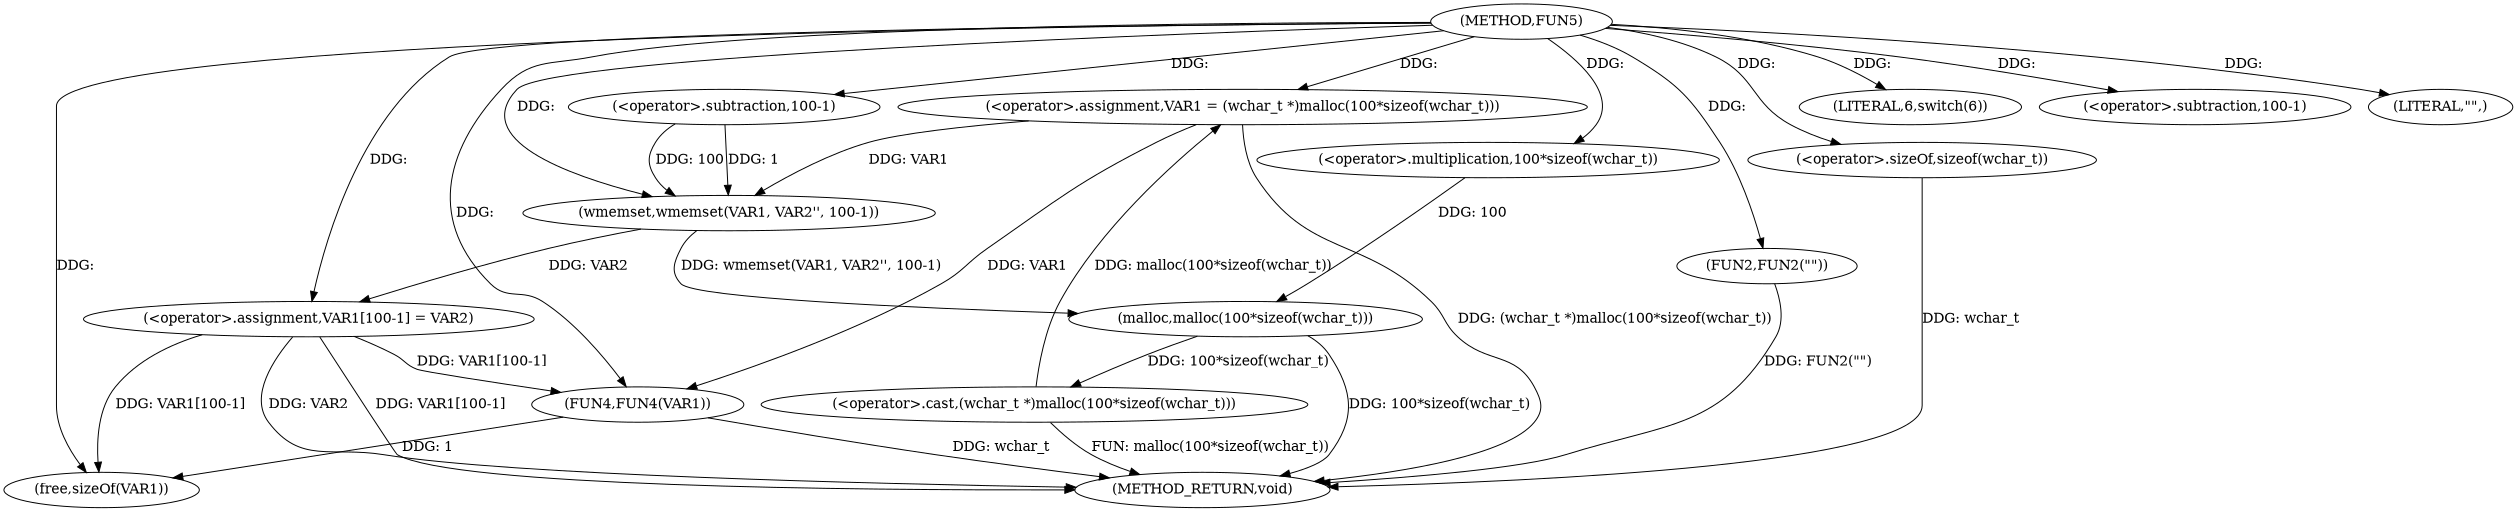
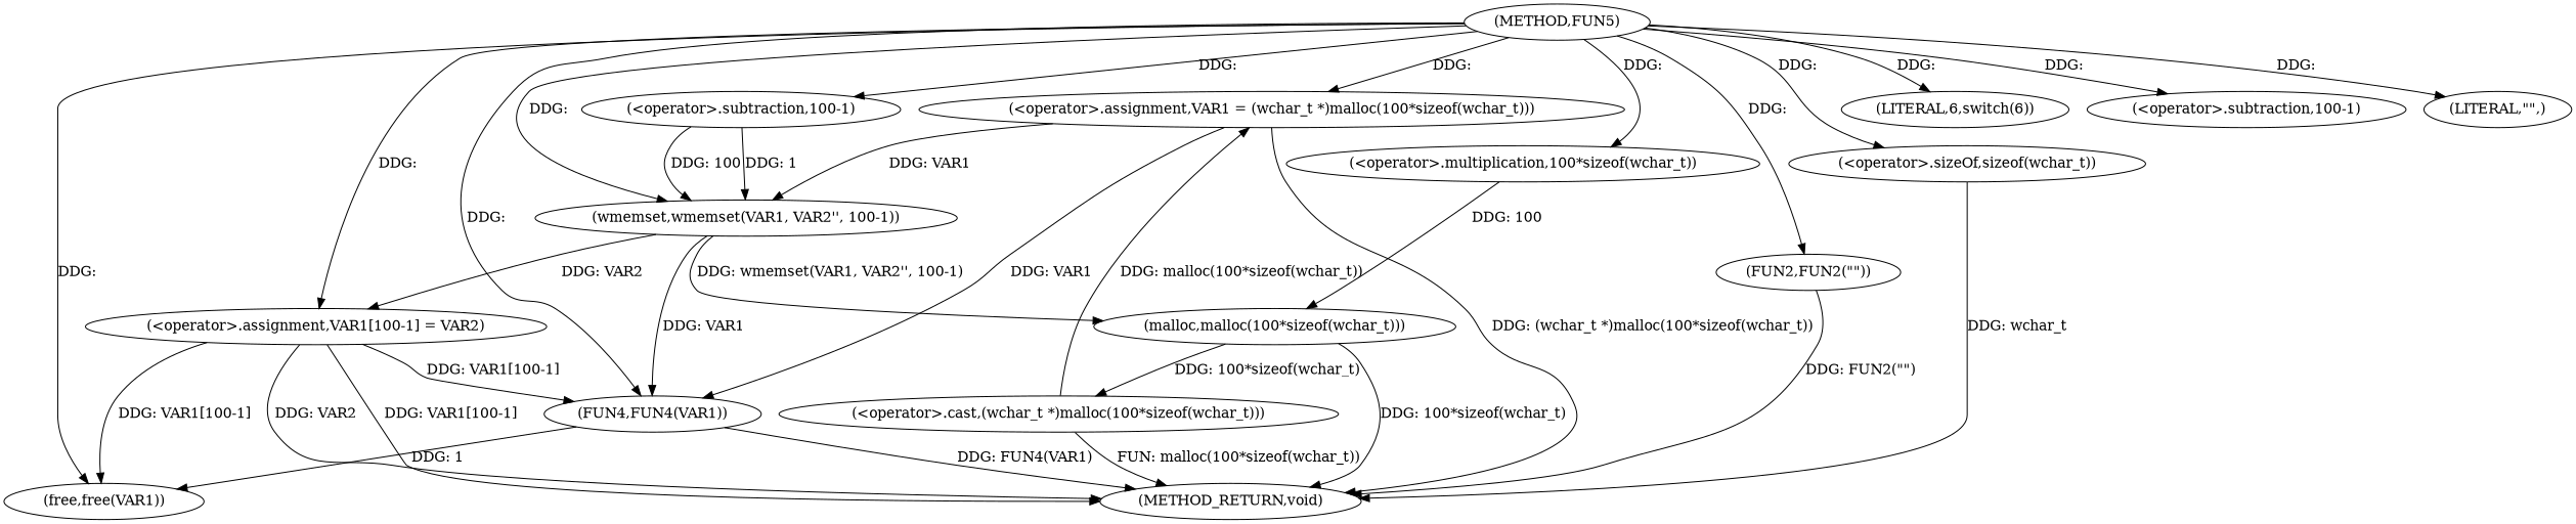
  digraph {
    n1 [label="(METHOD,FUN5)"]
    n2 [label="(<operator>.assignment,VAR1 = (wchar_t *)malloc(100*sizeof(wchar_t)))"]
    n3 [label="(<operator>.multiplication,100*sizeof(wchar_t))"]
    n4 [label="(<operator>.sizeOf,sizeof(wchar_t))"]
    n5 [label="(LITERAL,6,switch(6))"]
    n6 [label="(wmemset,wmemset(VAR1, VAR2'', 100-1))"]
    n7 [label="(<operator>.subtraction,100-1)"]
    n8 [label="(<operator>.assignment,VAR1[100-1] = VAR2)"]
    n9 [label="(<operator>.subtraction,100-1)"]
    n10 [label="(FUN2,FUN2(\"\"))"]
    n11 [label="(LITERAL,\"\",)"]
    n12 [label="(FUN4,FUN4(VAR1))"]
-   n13 [label="(free,sizeOf(VAR1))"]
+   n13 [label="(free,free(VAR1))"]
    n14 [label="(METHOD_RETURN,void)"]
    n15 [label="(malloc,malloc(100*sizeof(wchar_t)))"]
    n16 [label="(<operator>.cast,(wchar_t *)malloc(100*sizeof(wchar_t)))"]
    n1 -> n2 [label="DDG: "]
    n1 -> n3 [label="DDG: "]
    n1 -> n4 [label="DDG: "]
    n1 -> n5 [label="DDG: "]
    n1 -> n6 [label="DDG: "]
    n1 -> n7 [label="DDG: "]
    n1 -> n8 [label="DDG: "]
    n1 -> n9 [label="DDG: "]
    n1 -> n10 [label="DDG: "]
    n1 -> n11 [label="DDG: "]
    n1 -> n12 [label="DDG: "]
    n1 -> n13 [label="DDG: "]
    n2 -> n6 [label="DDG: VAR1"]
    n2 -> n12 [label="DDG: VAR1"]
    n2 -> n14 [label="DDG: (wchar_t *)malloc(100*sizeof(wchar_t))"]
    n3 -> n15 [label="DDG: 100"]
    n4 -> n14 [label="DDG: wchar_t"]
    n6 -> n8 [label="DDG: VAR2"]
+   n6 -> n12 [label="DDG: VAR1"]
    n6 -> n15 [label="DDG: wmemset(VAR1, VAR2'', 100-1)"]
    n7 -> n6 [label="DDG: 100"]
    n7 -> n6 [label="DDG: 1"]
    n8 -> n12 [label="DDG: VAR1[100-1]"]
    n8 -> n13 [label="DDG: VAR1[100-1]"]
    n8 -> n14 [label="DDG: VAR1[100-1]"]
    n8 -> n14 [label="DDG: VAR2"]
    n10 -> n14 [label="DDG: FUN2(\"\")"]
    n12 -> n13 [label="DDG: 1"]
-   n12 -> n14 [label="DDG: wchar_t"]
+   n12 -> n14 [label="DDG: FUN4(VAR1)"]
    n15 -> n14 [label="DDG: 100*sizeof(wchar_t)"]
    n15 -> n16 [label="DDG: 100*sizeof(wchar_t)"]
    n16 -> n2 [label="DDG: malloc(100*sizeof(wchar_t))"]
    n16 -> n14 [label="FUN: malloc(100*sizeof(wchar_t))"]
  }
